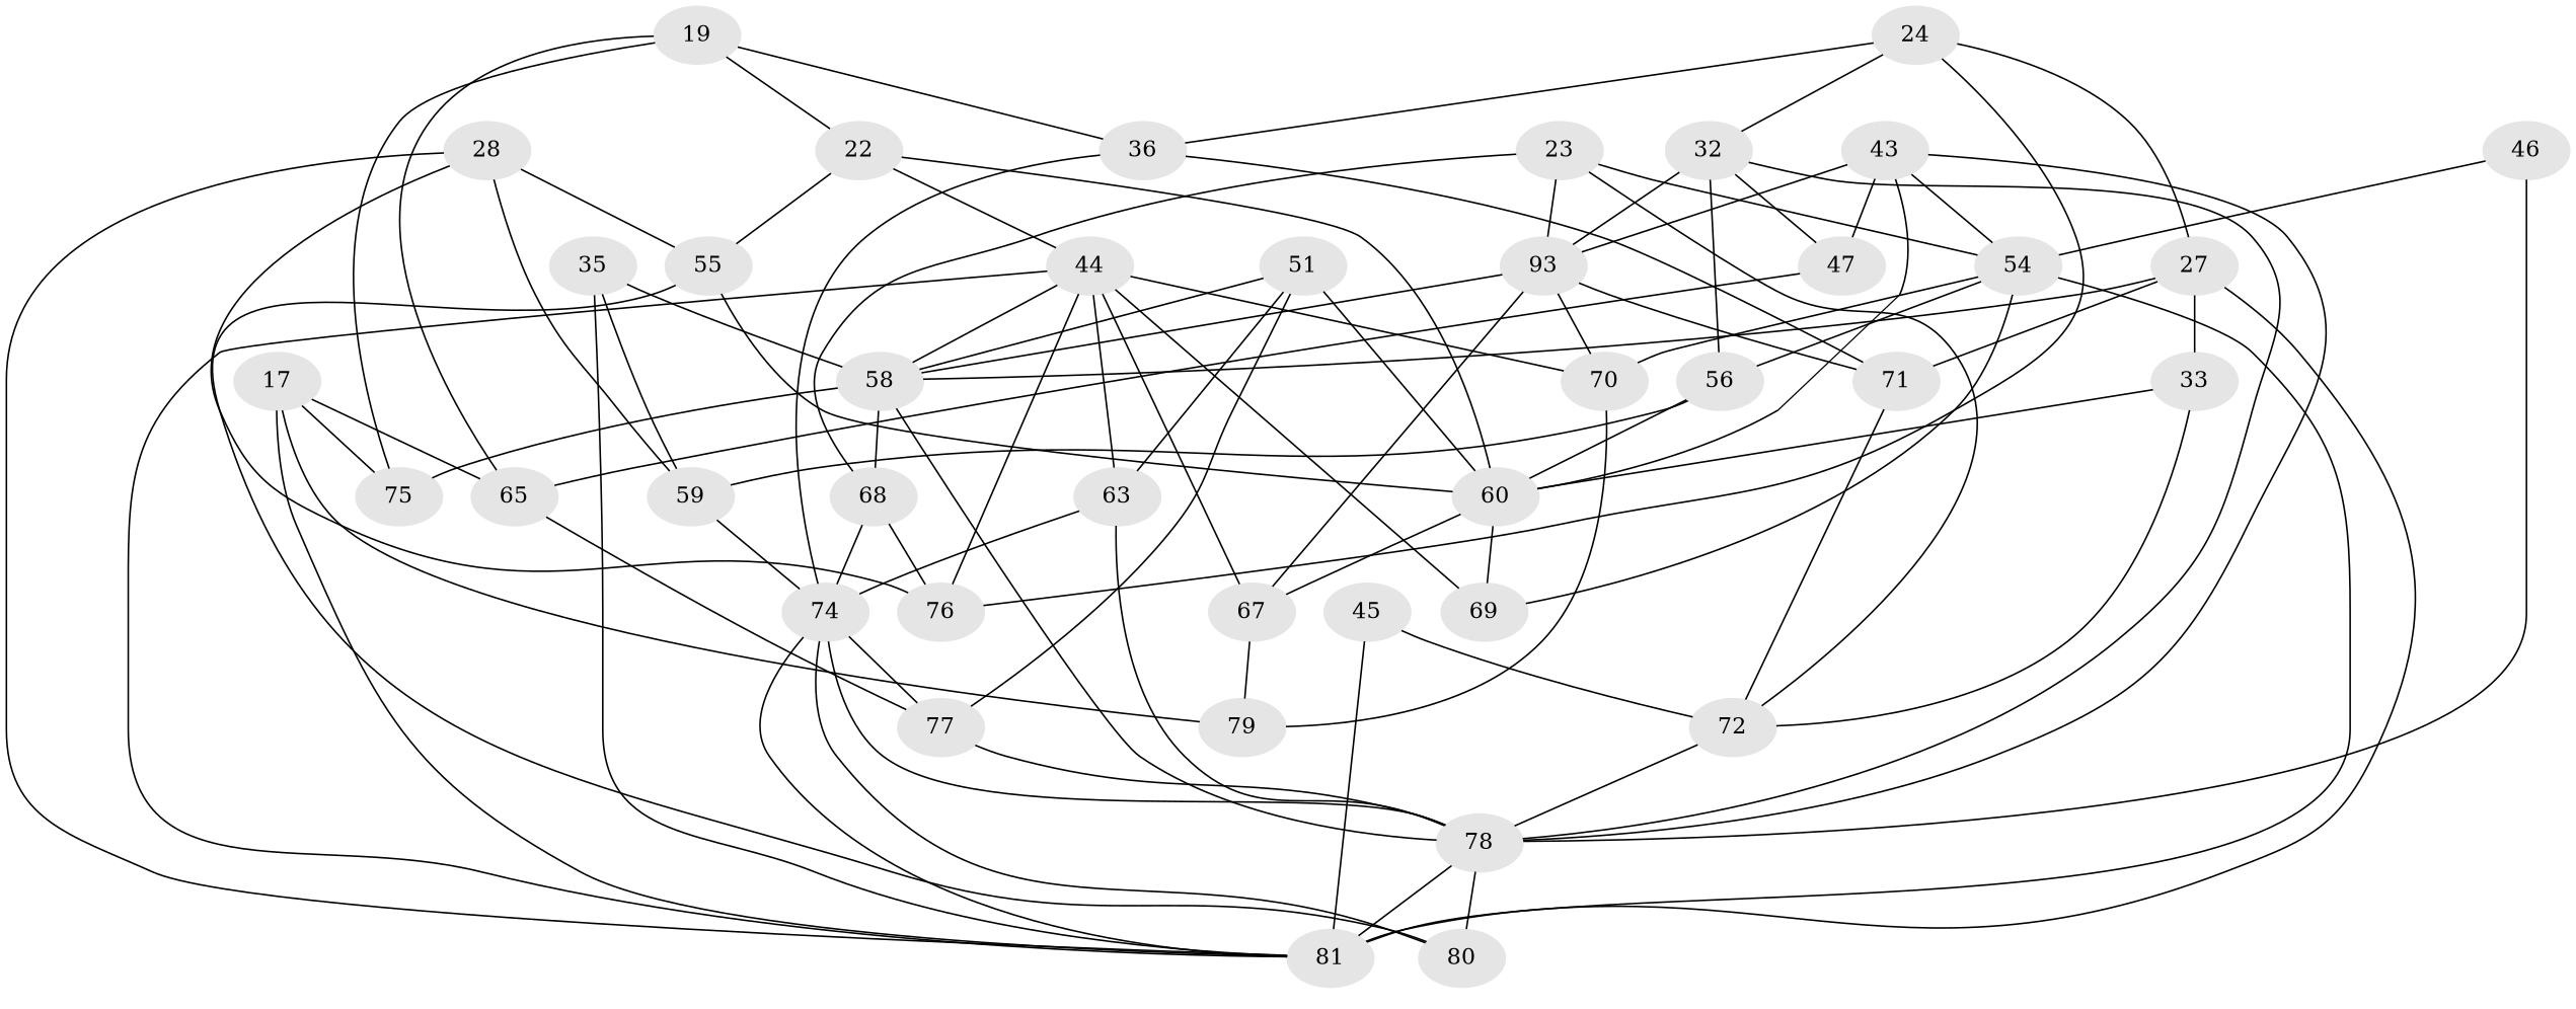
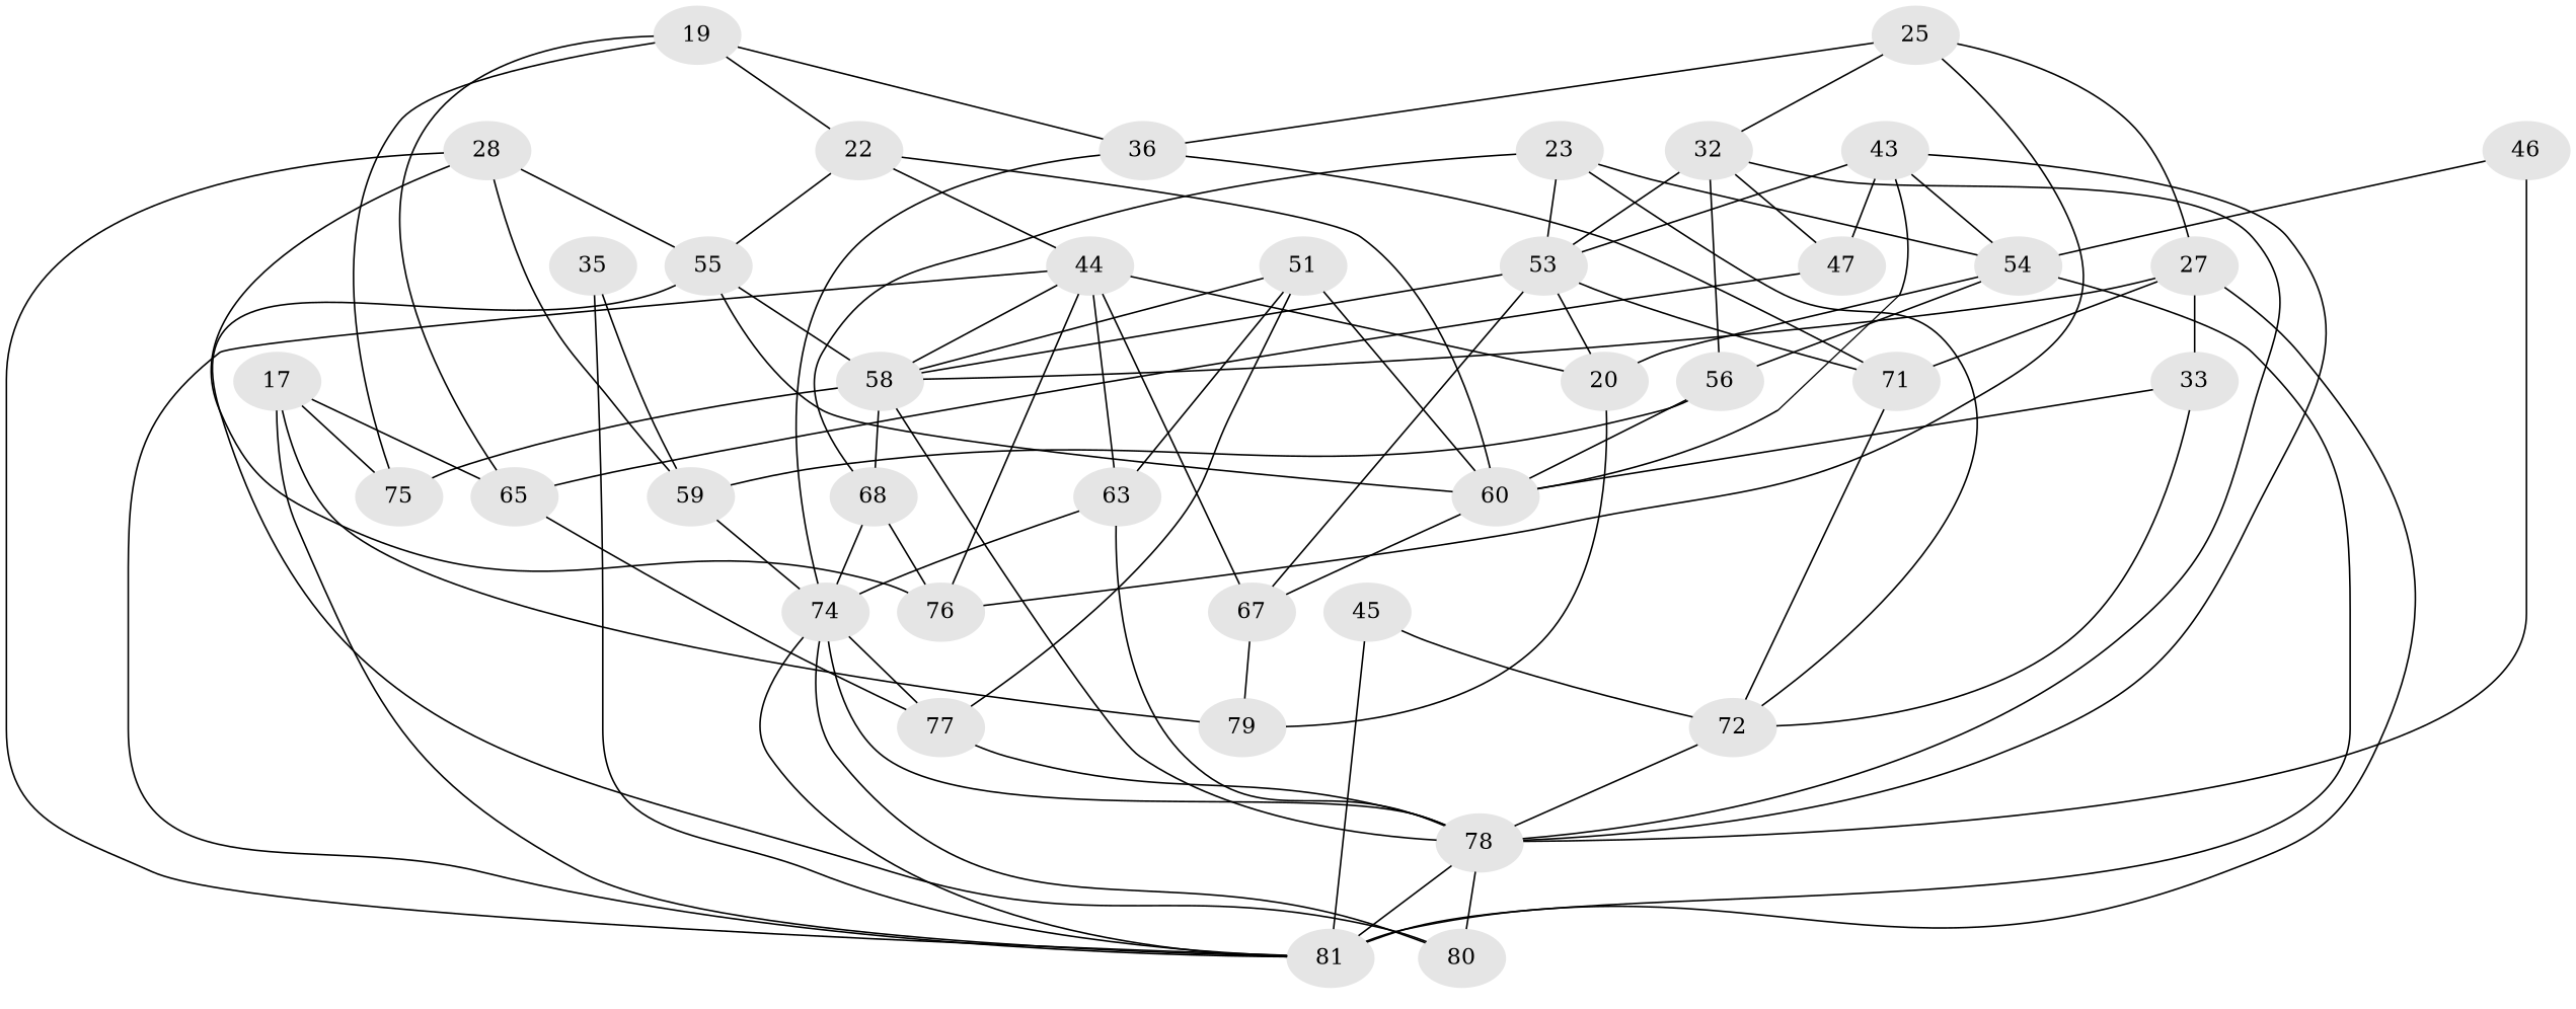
  graph {
    node [color=gray90 style=filled]
    17
    65
    75
    79
    81 [super="+10+21+42"]
    77
    19
    22
    36
    44 [super="+38+40"]
    55
    60 [super="+16+30"]
    71 [super="+48"]
    74 [super="+73"]
    76
    58 [super="+8+20+34"]
    63 [super="+14"]
    67
-   69
-   70 [super="+3+64"]
+   70 [super="+3+64" label=20]
    80
-   53 [super="+15+41" label=93]
+   53 [super="+15+41"]
    23
    54 [super="+5+50+24"]
    68
    72 [super="+6"]
    56 [super="+1"]
    78 [super="+49+66+61"]
    27 [super="+2"]
    33
-   25 [label=24]
+   25
    32 [super="+4"]
    47
    28
    59
    35
    43 [super="+31"]
    45
    46
    51
    17 -- 65
    17 -- 75
    17 -- 79
    17 -- 81
    65 -- 77
    77 -- 78
    19 -- 65
    19 -- 75
    19 -- 22
    19 -- 36
    22 -- 44
    22 -- 55
    22 -- 60
    36 -- 71
    36 -- 74
    44 -- 81
    44 -- 76
    44 -- 58
    44 -- 63
    44 -- 67
-   44 -- 69 [weight=2]
    44 -- 70 [weight=2]
    55 -- 60
    55 -- 80
    60 -- 67
-   60 -- 69
    71 -- 72
    74 -- 81
    74 -- 77
    74 -- 80
    74 -- 78
    58 -- 75 [weight=2]
    58 -- 68
    58 -- 78 [weight=5]
    63 -- 74 [weight=3]
    63 -- 78
    67 -- 79
    70 -- 79 [weight=2]
    53 -- 71
    53 -- 58
    53 -- 67
    53 -- 70 [weight=2]
    23 -- 53
    23 -- 54
    23 -- 68
    23 -- 72
    54 -- 81 [weight=2]
-   54 -- 69
    54 -- 70 [weight=2]
    54 -- 56 [weight=2]
    68 -- 74
    68 -- 76
    72 -- 78 [weight=2]
    56 -- 60
    56 -- 59
    78 -- 81 [weight=3]
    78 -- 80 [weight=2]
    27 -- 81
    27 -- 71
    27 -- 58
    27 -- 33 [weight=2]
    33 -- 60
    33 -- 72
    25 -- 36
    25 -- 76
    25 -- 27
    25 -- 32
    32 -- 53
    32 -- 56 [weight=2]
    32 -- 78
    32 -- 47
    47 -- 65
    28 -- 81
    28 -- 55
    28 -- 76
    28 -- 59
    59 -- 74
    35 -- 81
-   35 -- 58 [weight=2]
+   55 -- 58 [weight=2]
    35 -- 59
    43 -- 60
    43 -- 53
    43 -- 54
    43 -- 78
    43 -- 47 [weight=2]
    45 -- 81 [weight=3]
    45 -- 72
    46 -- 54
    46 -- 78 [weight=3]
    51 -- 77
    51 -- 60
    51 -- 58
    51 -- 63
  }
